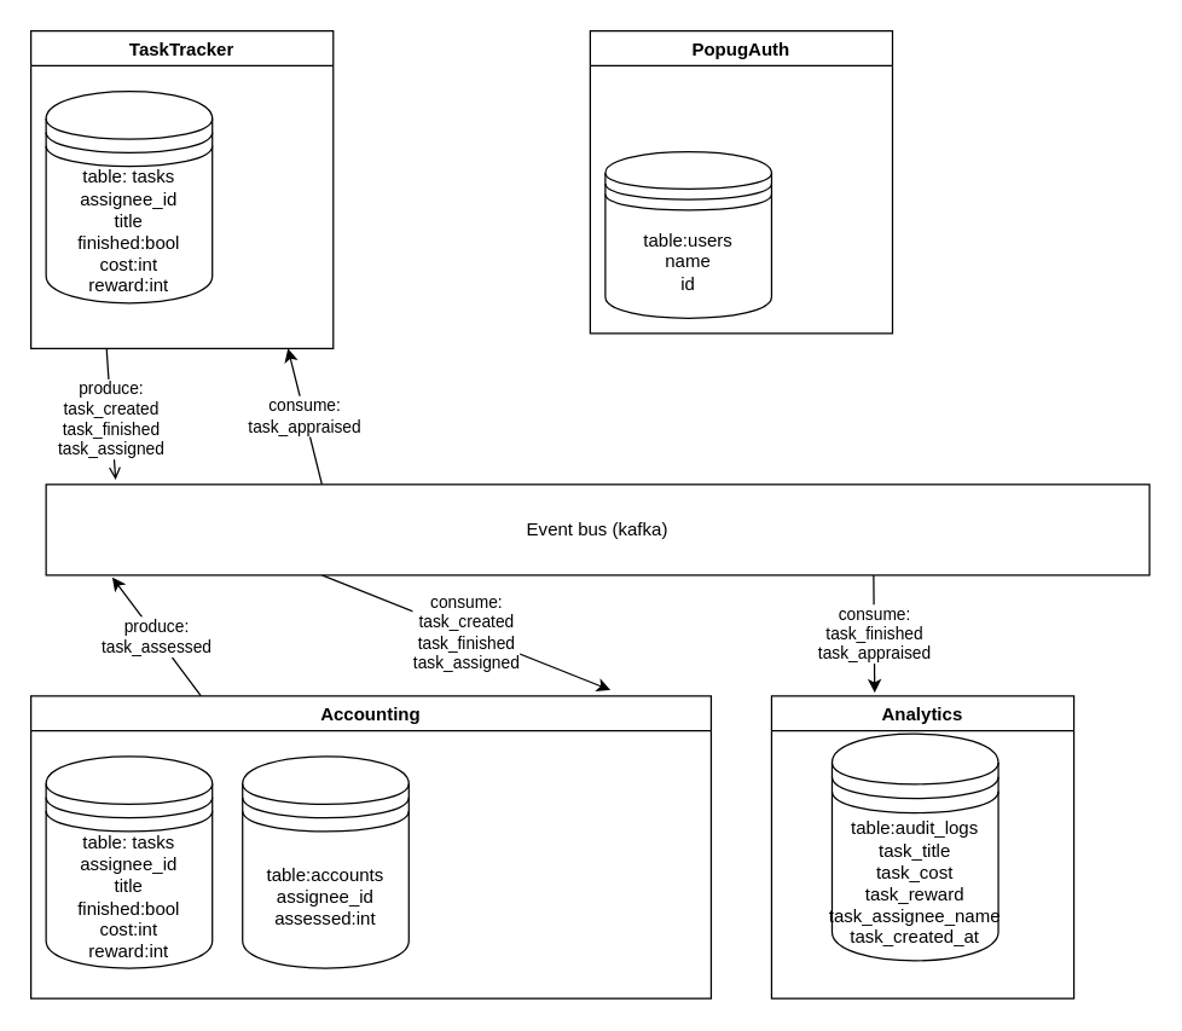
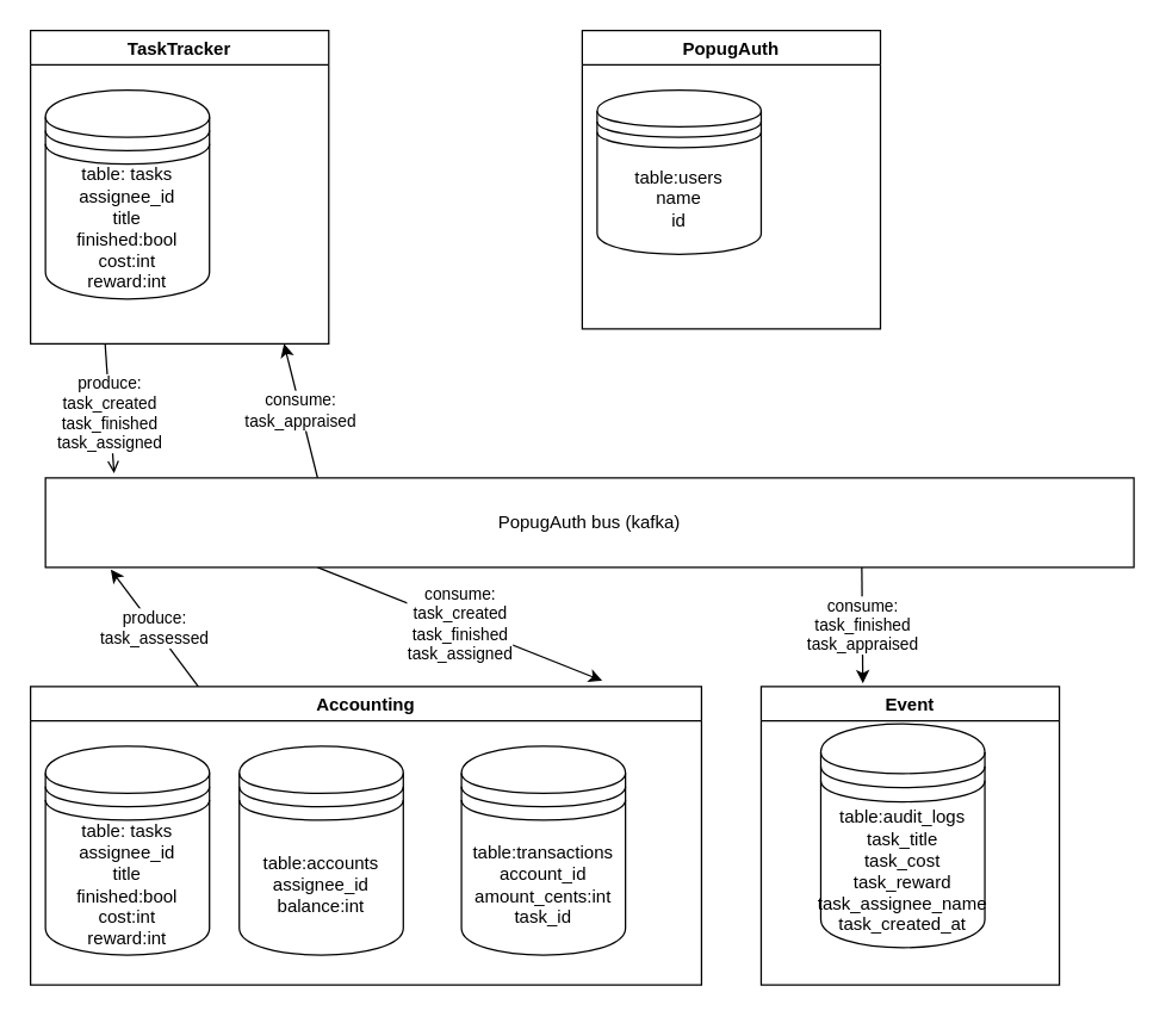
  <mxCell id="0" />
  <mxCell id="1" parent="0" />
  <mxCell id="2" style="edgeStyle=none;html=1;entryX=0.063;entryY=-0.053;entryDx=0;entryDy=0;entryPerimeter=0;exitX=0.25;exitY=1;exitDx=0;exitDy=0;endArrow=open;" edge="1" parent="1" source="4" target="18"><mxGeometry relative="1" as="geometry" /></mxCell>
  <mxCell id="3" value="produce:&lt;br&gt;task_created&lt;br&gt;task_finished&lt;br&gt;task_assigned" style="edgeLabel;html=1;align=center;verticalAlign=middle;resizable=0;points=[];" vertex="1" connectable="0" parent="2"><mxGeometry x="0.073" y="-1" relative="1" as="geometry"><mxPoint as="offset" /></mxGeometry></mxCell>
  <mxCell id="4" value="TaskTracker" style="swimlane;" parent="1" vertex="1"><mxGeometry x="20" y="20" width="200" height="210" as="geometry" /></mxCell>
  <mxCell id="5" value="table: tasks&lt;br&gt;assignee_id&lt;br&gt;title&lt;br&gt;finished:bool&lt;br&gt;cost:int&lt;br&gt;reward:int" style="shape=datastore;whiteSpace=wrap;html=1;" vertex="1" parent="4"><mxGeometry x="10" y="40" width="110" height="140" as="geometry" /></mxCell>
  <mxCell id="6" value="produce:&lt;br&gt;task_assessed" style="edgeStyle=none;html=1;exitX=0.25;exitY=0;exitDx=0;exitDy=0;entryX=0.06;entryY=1.023;entryDx=0;entryDy=0;entryPerimeter=0;" edge="1" parent="1" source="7" target="18"><mxGeometry relative="1" as="geometry" /></mxCell>
  <mxCell id="7" value="Accounting" style="swimlane;" parent="1" vertex="1"><mxGeometry x="20" y="460" width="450" height="200" as="geometry" /></mxCell>
  <mxCell id="8" value="table: tasks&lt;br&gt;assignee_id&lt;br&gt;title&lt;br&gt;finished:bool&lt;br&gt;cost:int&lt;br&gt;reward:int" style="shape=datastore;whiteSpace=wrap;html=1;" vertex="1" parent="7"><mxGeometry x="10" y="40" width="110" height="140" as="geometry" /></mxCell>
- <mxCell id="9" value="table:accounts&lt;br&gt;assignee_id&lt;br&gt;assessed:int" style="shape=datastore;whiteSpace=wrap;html=1;" vertex="1" parent="7"><mxGeometry x="140" y="40" width="110" height="140" as="geometry" /></mxCell>
- <mxCell id="11" value="Analytics" style="swimlane;" parent="1" vertex="1"><mxGeometry x="510" y="460" width="200" height="200" as="geometry" /></mxCell>
+ <mxCell id="9" value="table:accounts&lt;br&gt;assignee_id&lt;br&gt;balance:int" style="shape=datastore;whiteSpace=wrap;html=1;" vertex="1" parent="7"><mxGeometry x="140" y="40" width="110" height="140" as="geometry" /></mxCell>
+ <mxCell id="10" value="table:transactions&lt;br&gt;account_id&lt;br&gt;amount_cents:int&lt;br&gt;task_id" style="shape=datastore;whiteSpace=wrap;html=1;" vertex="1" parent="7"><mxGeometry x="289" y="40" width="110" height="140" as="geometry" /></mxCell>
+ <mxCell id="11" value="Event" style="swimlane;" parent="1" vertex="1"><mxGeometry x="510" y="460" width="200" height="200" as="geometry" /></mxCell>
  <mxCell id="12" value="table:audit_logs&lt;br&gt;task_title&lt;br&gt;task_cost&lt;br&gt;task_reward&lt;br&gt;task_assignee_name&lt;br&gt;task_created_at" style="shape=datastore;whiteSpace=wrap;html=1;" vertex="1" parent="11"><mxGeometry x="40" y="25" width="110" height="150" as="geometry" /></mxCell>
  <mxCell id="13" value="PopugAuth" style="swimlane;" vertex="1" parent="1"><mxGeometry x="390" y="20" width="200" height="200" as="geometry" /></mxCell>
- <mxCell id="14" value="table:users&lt;br&gt;name&lt;br&gt;id" style="shape=datastore;whiteSpace=wrap;html=1;" vertex="1" parent="13"><mxGeometry x="10" y="80" width="110" height="110" as="geometry" /></mxCell>
+ <mxCell id="14" value="table:users&lt;br&gt;name&lt;br&gt;id" style="shape=datastore;whiteSpace=wrap;html=1;" vertex="1" parent="13"><mxGeometry x="10" y="40" width="110" height="110" as="geometry" /></mxCell>
  <mxCell id="15" value="consume:&lt;br&gt;task_appraised" style="edgeStyle=none;html=1;exitX=0.25;exitY=0;exitDx=0;exitDy=0;" edge="1" parent="1" source="18"><mxGeometry relative="1" as="geometry"><mxPoint x="190" y="230" as="targetPoint" /></mxGeometry></mxCell>
  <mxCell id="16" value="consume:&lt;br&gt;task_created&lt;br&gt;task_finished&lt;br&gt;task_assigned" style="edgeStyle=none;html=1;exitX=0.25;exitY=1;exitDx=0;exitDy=0;entryX=0.852;entryY=-0.02;entryDx=0;entryDy=0;entryPerimeter=0;" edge="1" parent="1" source="18" target="7"><mxGeometry relative="1" as="geometry"><mxPoint x="190.455" y="450" as="targetPoint" /></mxGeometry></mxCell>
  <mxCell id="17" value="consume:&lt;br&gt;task_finished&lt;br&gt;task_appraised" style="edgeStyle=none;html=1;exitX=0.75;exitY=1;exitDx=0;exitDy=0;entryX=0.341;entryY=-0.011;entryDx=0;entryDy=0;entryPerimeter=0;" edge="1" parent="1" source="18" target="11"><mxGeometry relative="1" as="geometry" /></mxCell>
- <mxCell id="18" value="Event bus (kafka)" style="rounded=0;whiteSpace=wrap;html=1;" vertex="1" parent="1"><mxGeometry x="30" y="320" width="730" height="60" as="geometry" /></mxCell>
+ <mxCell id="18" value="PopugAuth bus (kafka)" style="rounded=0;whiteSpace=wrap;html=1;" vertex="1" parent="1"><mxGeometry x="30" y="320" width="730" height="60" as="geometry" /></mxCell>
